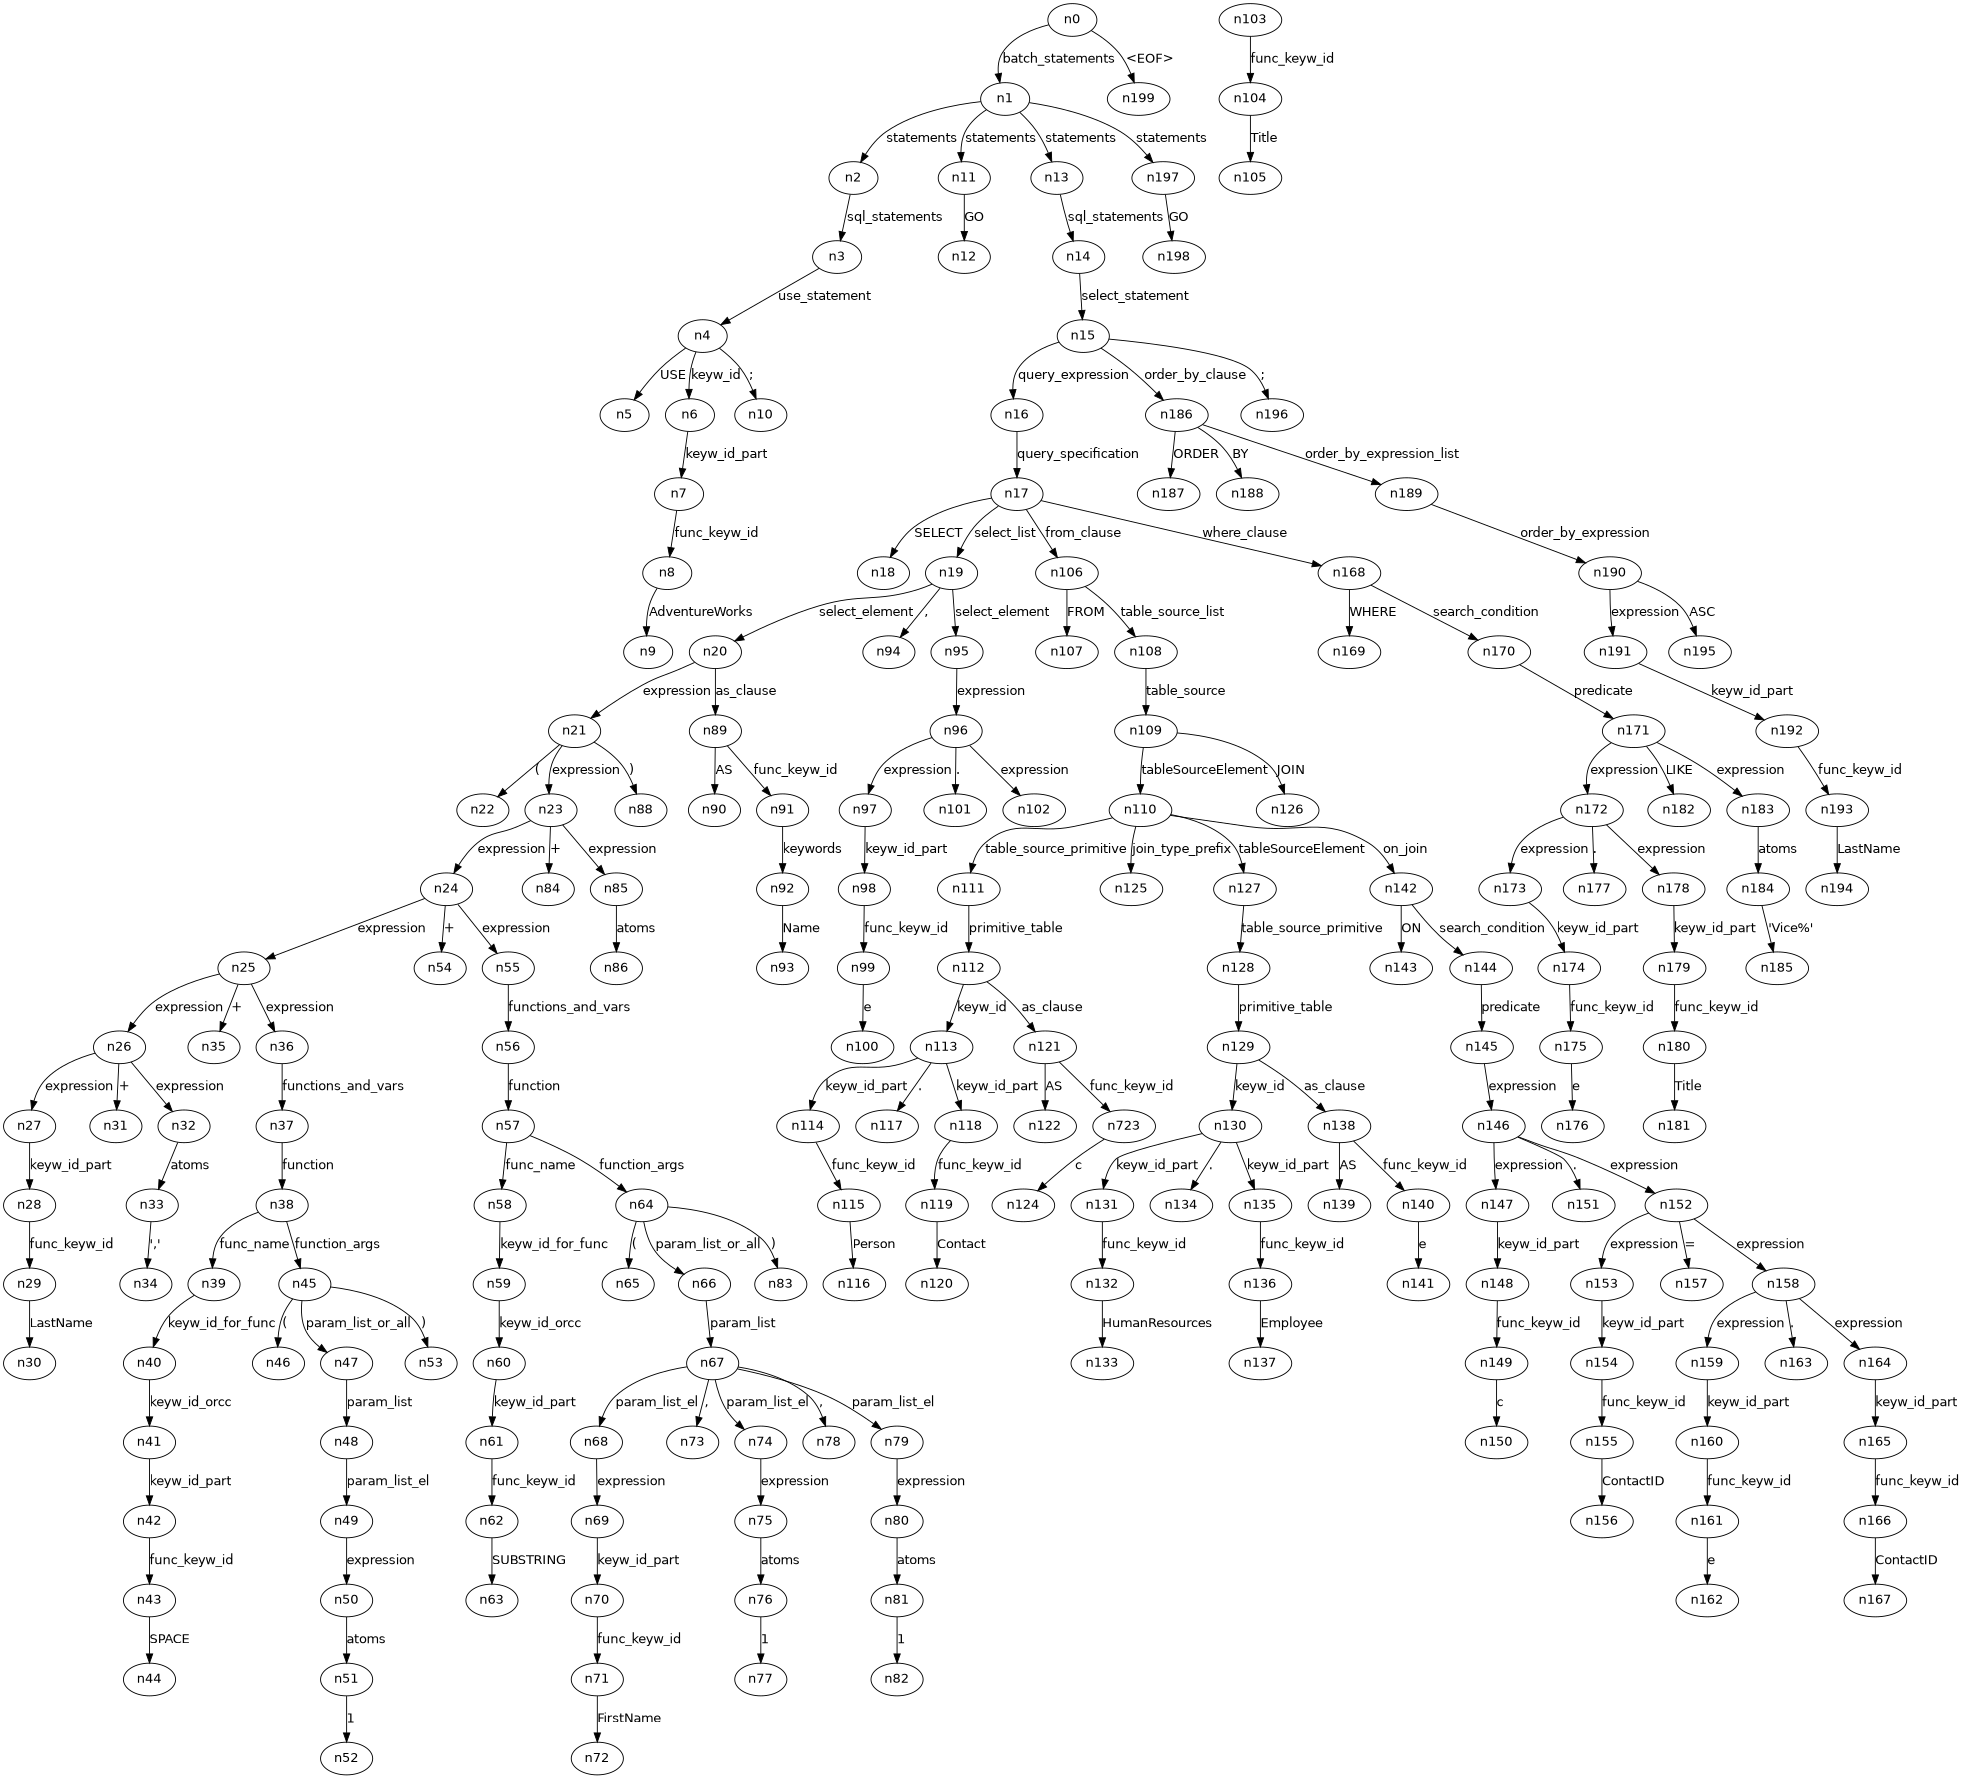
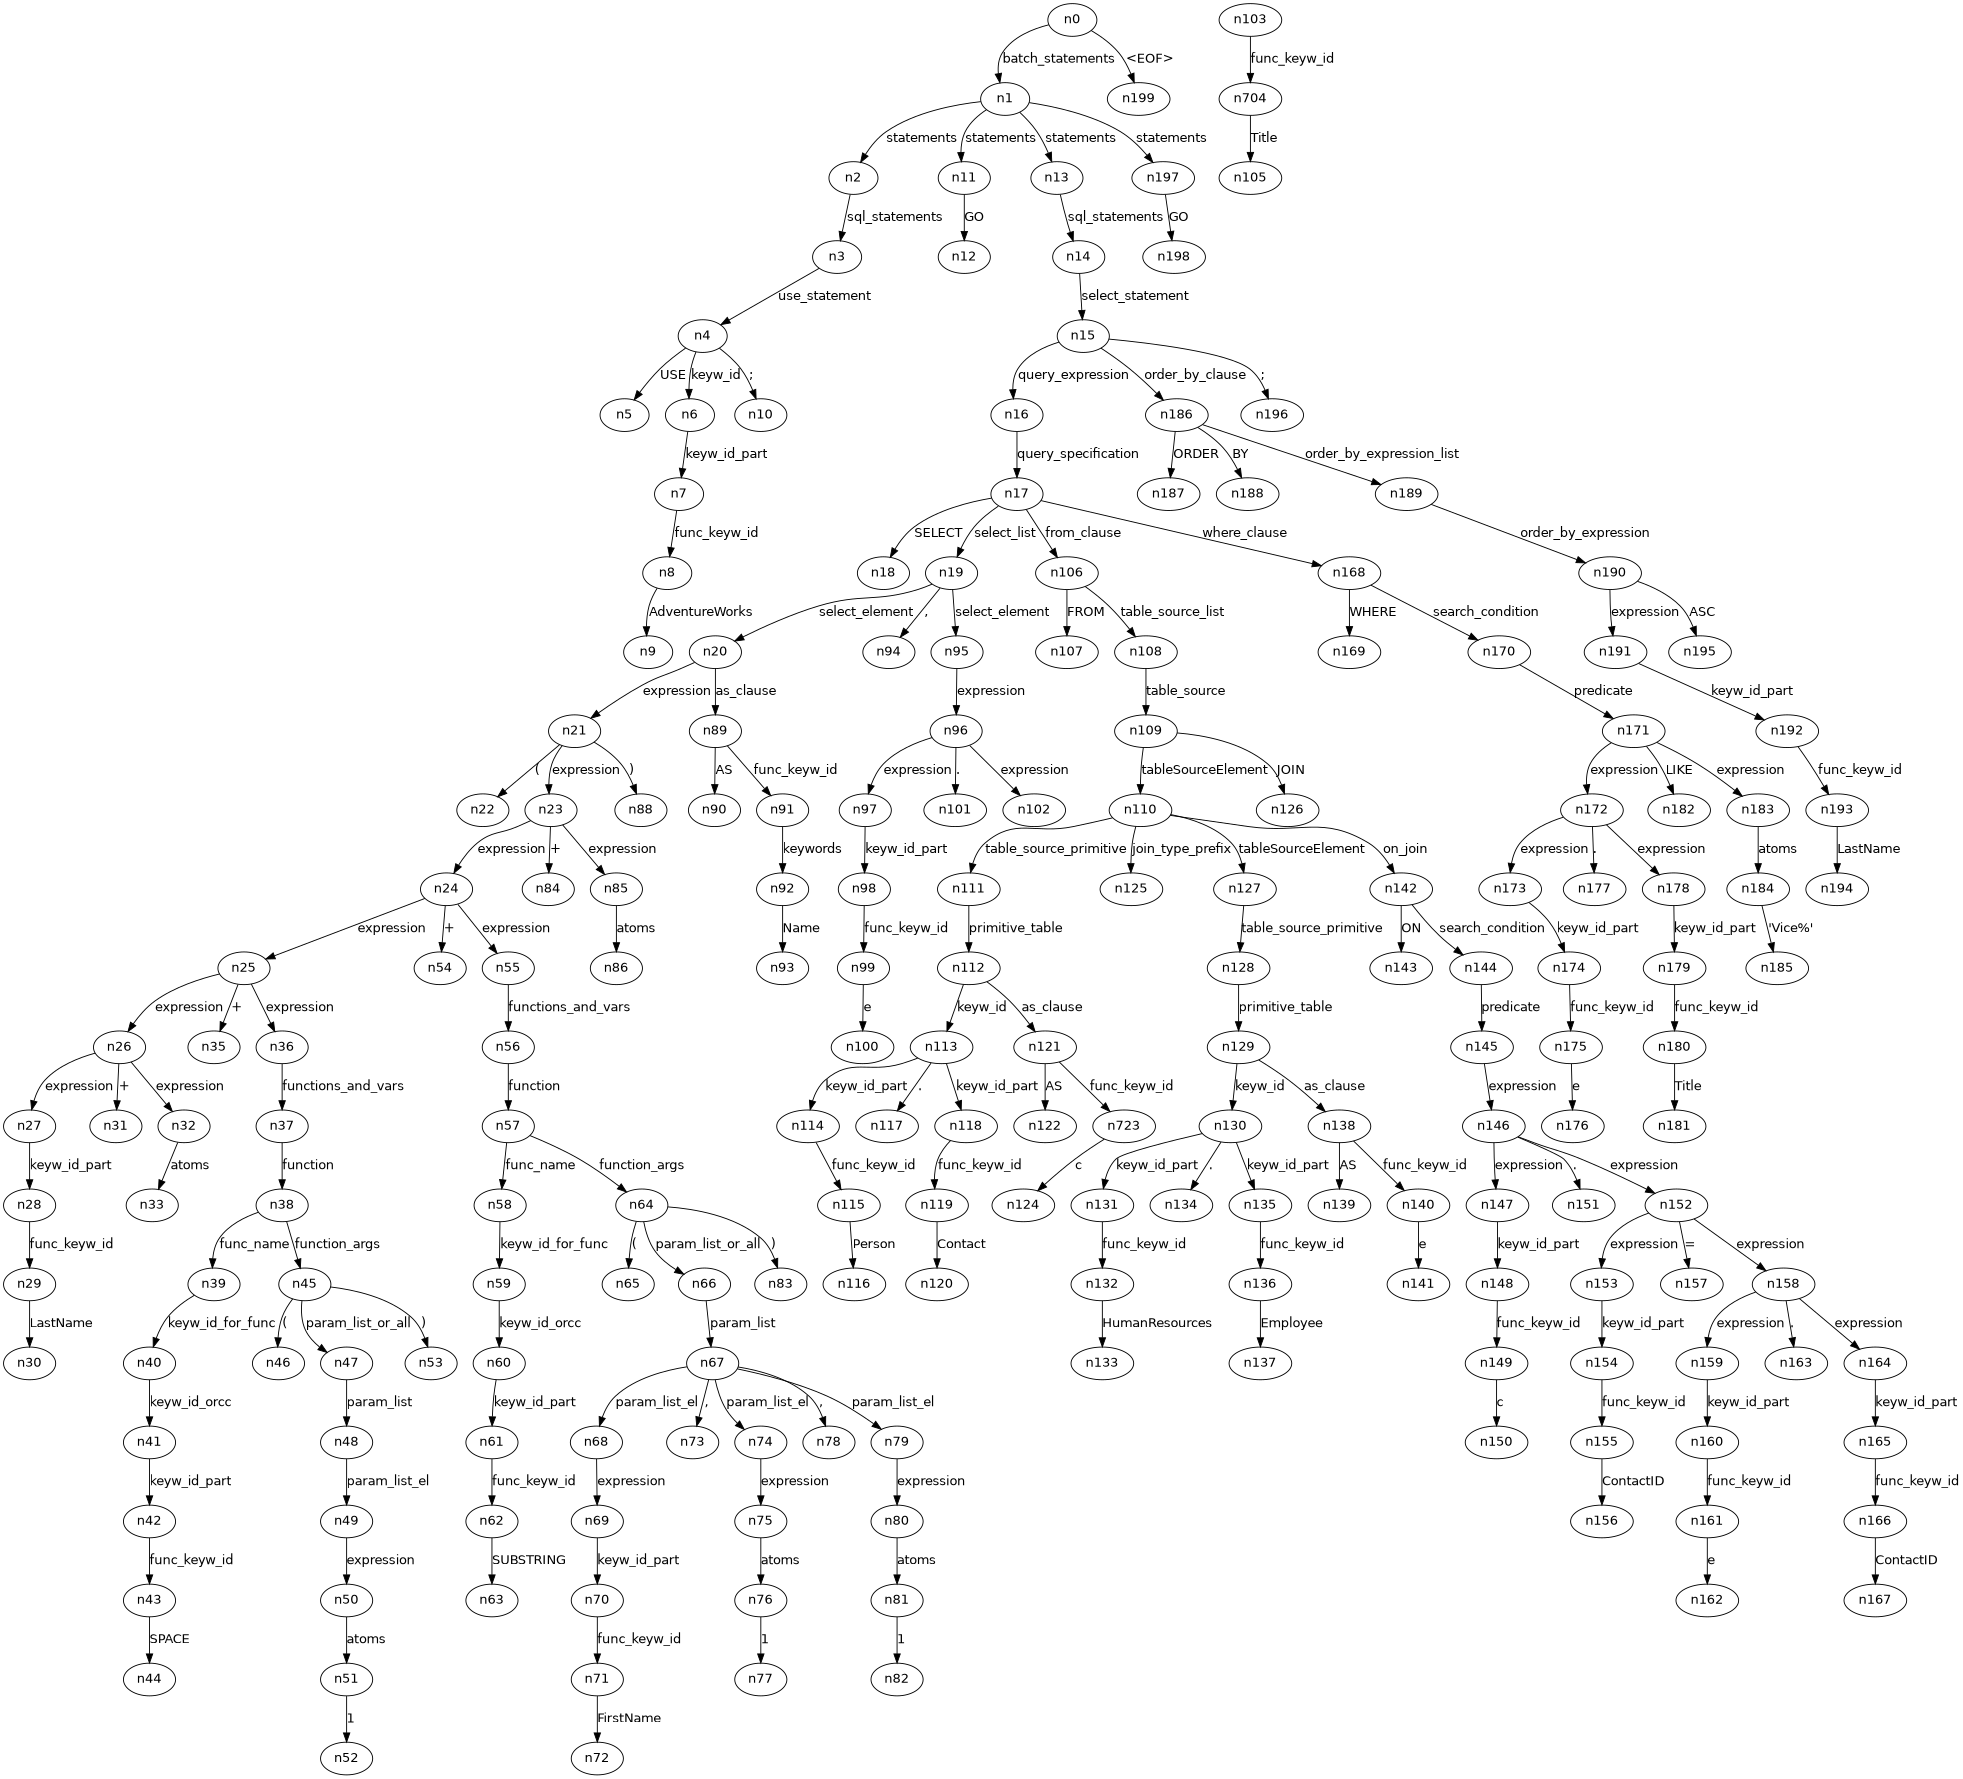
  digraph {
    fontname="DejaVu Sans"
    node [fontname="DejaVu Sans"]
    edge [fontname="DejaVu Sans"]
    n0
    n1
    n199
    n2
    n11
    n13
    n197
    n3
    n12
    n14
    n198
    n4
    n5
    n6
    n10
    n7
    n8
    n9
    n15
    n16
    n186
    n196
    n17
    n187
    n188
    n189
    n18
    n19
    n106
    n168
    n20
    n94
    n95
    n107
    n108
    n169
    n170
    n21
    n89
    n96
    n22
    n23
    n88
    n90
    n91
    n24
    n84
    n85
    n25
    n54
    n55
    n86
    n26
    n35
    n36
    n56
    n27
    n31
    n32
    n37
    n28
    n33
    n29
    n30
-   n34
    n38
    n39
    n45
    n40
    n46
    n47
    n53
    n41
    n42
    n43
    n44
    n48
    n49
    n50
    n51
    n52
    n57
    n58
    n64
    n59
    n65
    n66
    n83
    n60
    n61
    n62
    n63
    n67
    n68
    n73
    n74
    n78
    n79
    n69
    n75
    n80
    n70
    n71
    n72
    n76
    n77
    n81
    n82
    n92
    n93
    n97
    n101
    n102
    n98
    n99
    n100
    n103
-   n104
+   n104 [label=n704]
    n105
    n109
    n110
    n126
    n111
    n125
    n127
    n142
    n112
    n128
    n143
    n144
    n113
    n121
    n114
    n117
    n118
    n122
    n123 [label=n723]
    n115
    n119
    n116
    n120
    n124
    n129
    n130
    n138
    n131
    n134
    n135
    n139
    n140
    n132
    n136
    n133
    n137
    n141
    n145
    n146
    n147
    n151
    n152
    n148
    n153
    n157
    n158
    n149
    n150
    n154
    n159
    n163
    n164
    n155
    n156
    n160
    n165
    n161
    n162
    n166
    n167
    n171
    n172
    n182
    n183
    n173
    n177
    n178
    n184
    n174
    n179
    n175
    n176
    n180
    n181
    n185
    n190
    n191
    n195
    n192
    n193
    n194
    n0 -> n1 [label=batch_statements]
    n0 -> n199 [label="<EOF>"]
    n1 -> n2 [label=statements]
    n1 -> n11 [label=statements]
    n1 -> n13 [label=statements]
    n1 -> n197 [label=statements]
    n2 -> n3 [label=sql_statements]
    n11 -> n12 [label=GO]
    n13 -> n14 [label=sql_statements]
    n197 -> n198 [label=GO]
    n3 -> n4 [label=use_statement]
    n14 -> n15 [label=select_statement]
    n4 -> n5 [label=USE]
    n4 -> n6 [label=keyw_id]
    n4 -> n10 [label=";"]
    n6 -> n7 [label=keyw_id_part]
    n7 -> n8 [label=func_keyw_id]
    n8 -> n9 [label=AdventureWorks]
    n15 -> n16 [label=query_expression]
    n15 -> n186 [label=order_by_clause]
    n15 -> n196 [label=";"]
    n16 -> n17 [label=query_specification]
    n186 -> n187 [label=ORDER]
    n186 -> n188 [label=BY]
    n186 -> n189 [label=order_by_expression_list]
    n17 -> n18 [label=SELECT]
    n17 -> n19 [label=select_list]
    n17 -> n106 [label=from_clause]
    n17 -> n168 [label=where_clause]
    n189 -> n190 [label=order_by_expression]
    n19 -> n20 [label=select_element]
    n19 -> n94 [label=","]
    n19 -> n95 [label=select_element]
    n106 -> n107 [label=FROM]
    n106 -> n108 [label=table_source_list]
    n168 -> n169 [label=WHERE]
    n168 -> n170 [label=search_condition]
    n20 -> n21 [label=expression]
    n20 -> n89 [label=as_clause]
    n95 -> n96 [label=expression]
    n108 -> n109 [label=table_source]
    n170 -> n171 [label=predicate]
    n21 -> n22 [label="("]
    n21 -> n23 [label=expression]
    n21 -> n88 [label=")"]
    n89 -> n90 [label=AS]
    n89 -> n91 [label=func_keyw_id]
    n96 -> n97 [label=expression]
    n96 -> n101 [label="."]
    n96 -> n102 [label=expression]
    n23 -> n24 [label=expression]
    n23 -> n84 [label="+"]
    n23 -> n85 [label=expression]
    n91 -> n92 [label=keywords]
    n24 -> n25 [label=expression]
    n24 -> n54 [label="+"]
    n24 -> n55 [label=expression]
    n85 -> n86 [label=atoms]
    n25 -> n26 [label=expression]
    n25 -> n35 [label="+"]
    n25 -> n36 [label=expression]
    n55 -> n56 [label=functions_and_vars]
    n26 -> n27 [label=expression]
    n26 -> n31 [label="+"]
    n26 -> n32 [label=expression]
    n36 -> n37 [label=functions_and_vars]
    n56 -> n57 [label=function]
    n27 -> n28 [label=keyw_id_part]
    n32 -> n33 [label=atoms]
    n37 -> n38 [label=function]
    n28 -> n29 [label=func_keyw_id]
-   n33 -> n34 [label="','"]
    n29 -> n30 [label=LastName]
    n38 -> n39 [label=func_name]
    n38 -> n45 [label=function_args]
    n39 -> n40 [label=keyw_id_for_func]
    n45 -> n46 [label="("]
    n45 -> n47 [label=param_list_or_all]
    n45 -> n53 [label=")"]
    n40 -> n41 [label=keyw_id_orcc]
    n47 -> n48 [label=param_list]
    n41 -> n42 [label=keyw_id_part]
    n42 -> n43 [label=func_keyw_id]
    n43 -> n44 [label=SPACE]
    n48 -> n49 [label=param_list_el]
    n49 -> n50 [label=expression]
    n50 -> n51 [label=atoms]
    n51 -> n52 [label=1]
    n57 -> n58 [label=func_name]
    n57 -> n64 [label=function_args]
    n58 -> n59 [label=keyw_id_for_func]
    n64 -> n65 [label="("]
    n64 -> n66 [label=param_list_or_all]
    n64 -> n83 [label=")"]
    n59 -> n60 [label=keyw_id_orcc]
    n66 -> n67 [label=param_list]
    n60 -> n61 [label=keyw_id_part]
    n61 -> n62 [label=func_keyw_id]
    n62 -> n63 [label=SUBSTRING]
    n67 -> n68 [label=param_list_el]
    n67 -> n73 [label=","]
    n67 -> n74 [label=param_list_el]
    n67 -> n78 [label=","]
    n67 -> n79 [label=param_list_el]
    n68 -> n69 [label=expression]
    n74 -> n75 [label=expression]
    n79 -> n80 [label=expression]
    n69 -> n70 [label=keyw_id_part]
    n75 -> n76 [label=atoms]
    n80 -> n81 [label=atoms]
    n70 -> n71 [label=func_keyw_id]
    n71 -> n72 [label=FirstName]
    n76 -> n77 [label=1]
    n81 -> n82 [label=1]
    n92 -> n93 [label=Name]
    n97 -> n98 [label=keyw_id_part]
    n98 -> n99 [label=func_keyw_id]
    n99 -> n100 [label=e]
    n103 -> n104 [label=func_keyw_id]
    n104 -> n105 [label=Title]
    n109 -> n110 [label=tableSourceElement]
    n109 -> n126 [label=JOIN]
    n110 -> n111 [label=table_source_primitive]
    n110 -> n125 [label=join_type_prefix]
    n110 -> n127 [label=tableSourceElement]
    n110 -> n142 [label=on_join]
    n111 -> n112 [label=primitive_table]
    n127 -> n128 [label=table_source_primitive]
    n142 -> n143 [label=ON]
    n142 -> n144 [label=search_condition]
    n112 -> n113 [label=keyw_id]
    n112 -> n121 [label=as_clause]
    n128 -> n129 [label=primitive_table]
    n144 -> n145 [label=predicate]
    n113 -> n114 [label=keyw_id_part]
    n113 -> n117 [label="."]
    n113 -> n118 [label=keyw_id_part]
    n121 -> n122 [label=AS]
    n121 -> n123 [label=func_keyw_id]
    n114 -> n115 [label=func_keyw_id]
    n118 -> n119 [label=func_keyw_id]
    n123 -> n124 [label=c]
    n115 -> n116 [label=Person]
    n119 -> n120 [label=Contact]
    n129 -> n130 [label=keyw_id]
    n129 -> n138 [label=as_clause]
    n130 -> n131 [label=keyw_id_part]
    n130 -> n134 [label="."]
    n130 -> n135 [label=keyw_id_part]
    n138 -> n139 [label=AS]
    n138 -> n140 [label=func_keyw_id]
    n131 -> n132 [label=func_keyw_id]
    n135 -> n136 [label=func_keyw_id]
    n140 -> n141 [label=e]
    n132 -> n133 [label=HumanResources]
    n136 -> n137 [label=Employee]
    n145 -> n146 [label=expression]
    n146 -> n147 [label=expression]
    n146 -> n151 [label="."]
    n146 -> n152 [label=expression]
    n147 -> n148 [label=keyw_id_part]
    n152 -> n153 [label=expression]
    n152 -> n157 [label="="]
    n152 -> n158 [label=expression]
    n148 -> n149 [label=func_keyw_id]
    n153 -> n154 [label=keyw_id_part]
    n158 -> n159 [label=expression]
    n158 -> n163 [label="."]
    n158 -> n164 [label=expression]
    n149 -> n150 [label=c]
    n154 -> n155 [label=func_keyw_id]
    n159 -> n160 [label=keyw_id_part]
    n164 -> n165 [label=keyw_id_part]
    n155 -> n156 [label=ContactID]
    n160 -> n161 [label=func_keyw_id]
    n165 -> n166 [label=func_keyw_id]
    n161 -> n162 [label=e]
    n166 -> n167 [label=ContactID]
    n171 -> n172 [label=expression]
    n171 -> n182 [label=LIKE]
    n171 -> n183 [label=expression]
    n172 -> n173 [label=expression]
    n172 -> n177 [label="."]
    n172 -> n178 [label=expression]
    n183 -> n184 [label=atoms]
    n173 -> n174 [label=keyw_id_part]
    n178 -> n179 [label=keyw_id_part]
    n184 -> n185 [label="'Vice%'"]
    n174 -> n175 [label=func_keyw_id]
    n179 -> n180 [label=func_keyw_id]
    n175 -> n176 [label=e]
    n180 -> n181 [label=Title]
    n190 -> n191 [label=expression]
    n190 -> n195 [label=ASC]
    n191 -> n192 [label=keyw_id_part]
    n192 -> n193 [label=func_keyw_id]
    n193 -> n194 [label=LastName]
  }
